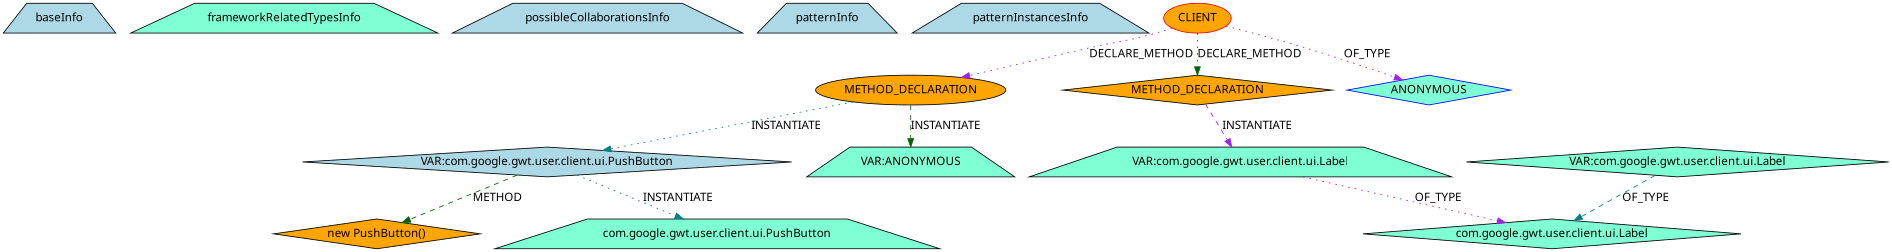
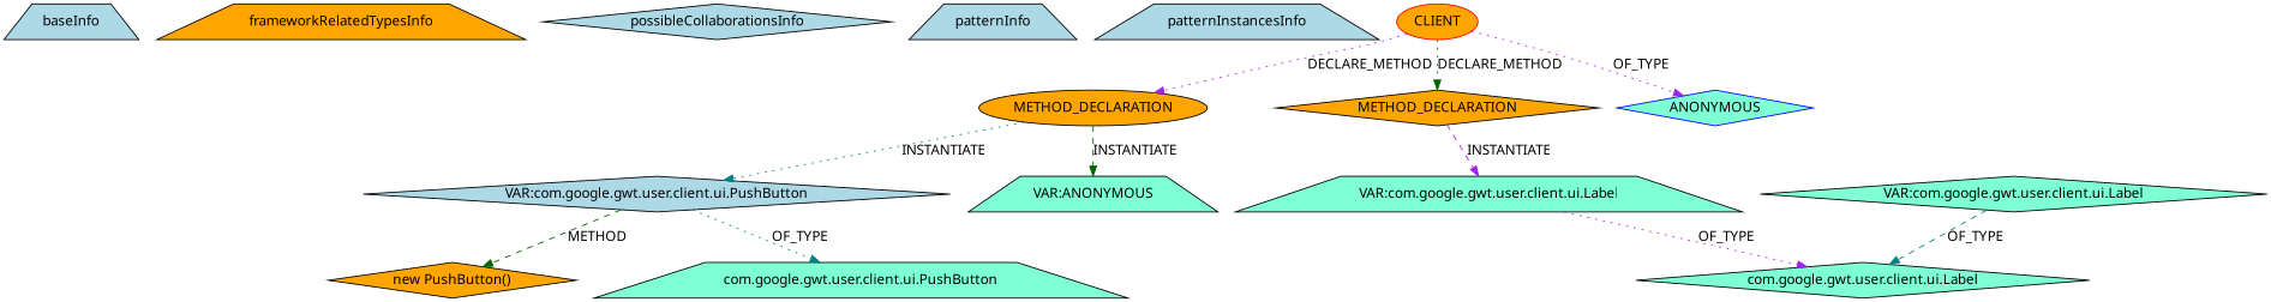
  digraph {
    fontname="Noto Sans"
    node [fillcolor=aquamarine fontname="Noto Sans" shape=trapezium style=filled isFrameworkType=false]
    edge [color=purple fontname="Noto Sans" style=dotted]
    baseInfo [category=pattern fillcolor=lightblue graphId=1334 isAnonymous=false possibleRelation=false isFrameworkType=""]
-   frameworkRelatedTypesInfo [isFrameworkType=""]
-   possibleCollaborationsInfo [fillcolor=lightblue isFrameworkType=""]
+   frameworkRelatedTypesInfo [fillcolor=orange isFrameworkType=""]
+   possibleCollaborationsInfo [fillcolor=lightblue shape=diamond isFrameworkType=""]
    patternInfo [fillcolor=lightblue frequency=2.0 patternRootClient=0 isFrameworkType=""]
    patternInstancesInfo [0="bobvash-Resolution-Tracker~/bobvash-Resolution-Tracker/Resolution-Tracker-master/ResolutionTracker/src/com/bobvash/resolutiontracker/client/ResolutionDayWidget.java~ResolutionDayWidget~867" 1="woox-serverapp~/woox-serverapp/serverapp-master/src/wooxes/net/client/Serverapp.java~Serverapp~4647" fillcolor=lightblue isFrameworkType=""]
    n6 [fillcolor=orange label="new PushButton()" shape=diamond vertexType=CONSTRUCTOR_CALL]
    n7 [fillcolor=lightblue label="VAR:com.google.gwt.user.client.ui.PushButton" shape=diamond vertexType=VARIABLE_EXPRESION]
    n8 [label="com.google.gwt.user.client.ui.PushButton" vertexType=FRAMEWORK_CLASS_TYPE]
    n9 [fillcolor=orange label=METHOD_DECLARATION shape=ellipse vertexType=CLIENT_METHOD_DECLARATION]
    n10 [label="VAR:ANONYMOUS" vertexType=VARIABLE_EXPRESION]
    n11 [color=red fillcolor=orange label=CLIENT shape=ellipse vertexType=ROOT_CLIENT_CLASS_DECLARATION]
    n12 [fillcolor=orange label=METHOD_DECLARATION shape=diamond vertexType=CLIENT_METHOD_DECLARATION]
    n13 [color=blue label=ANONYMOUS shape=diamond vertexType=REFERENCE_ANONYMOUS_DECLARATION]
    n14 [label="VAR:com.google.gwt.user.client.ui.Label" vertexType=VARIABLE_EXPRESION]
    n15 [label="com.google.gwt.user.client.ui.Label" shape=diamond vertexType=FRAMEWORK_CLASS_TYPE]
    n16 [label="VAR:com.google.gwt.user.client.ui.Label" shape=diamond vertexType=VARIABLE_EXPRESION]
    n7 -> n6 [color=darkgreen label=METHOD style=dashed]
-   n7 -> n8 [color=teal label=INSTANTIATE]
+   n7 -> n8 [color=teal label=OF_TYPE]
    n9 -> n7 [color=teal label=INSTANTIATE]
    n9 -> n10 [color=darkgreen label=INSTANTIATE style=dashed]
    n11 -> n9 [label=DECLARE_METHOD]
    n11 -> n12 [color=darkgreen label=DECLARE_METHOD]
    n11 -> n13 [label=OF_TYPE]
    n12 -> n14 [label=INSTANTIATE style=dashed]
    n14 -> n15 [label=OF_TYPE]
    n16 -> n15 [color=teal label=OF_TYPE style=dashed]
  }
